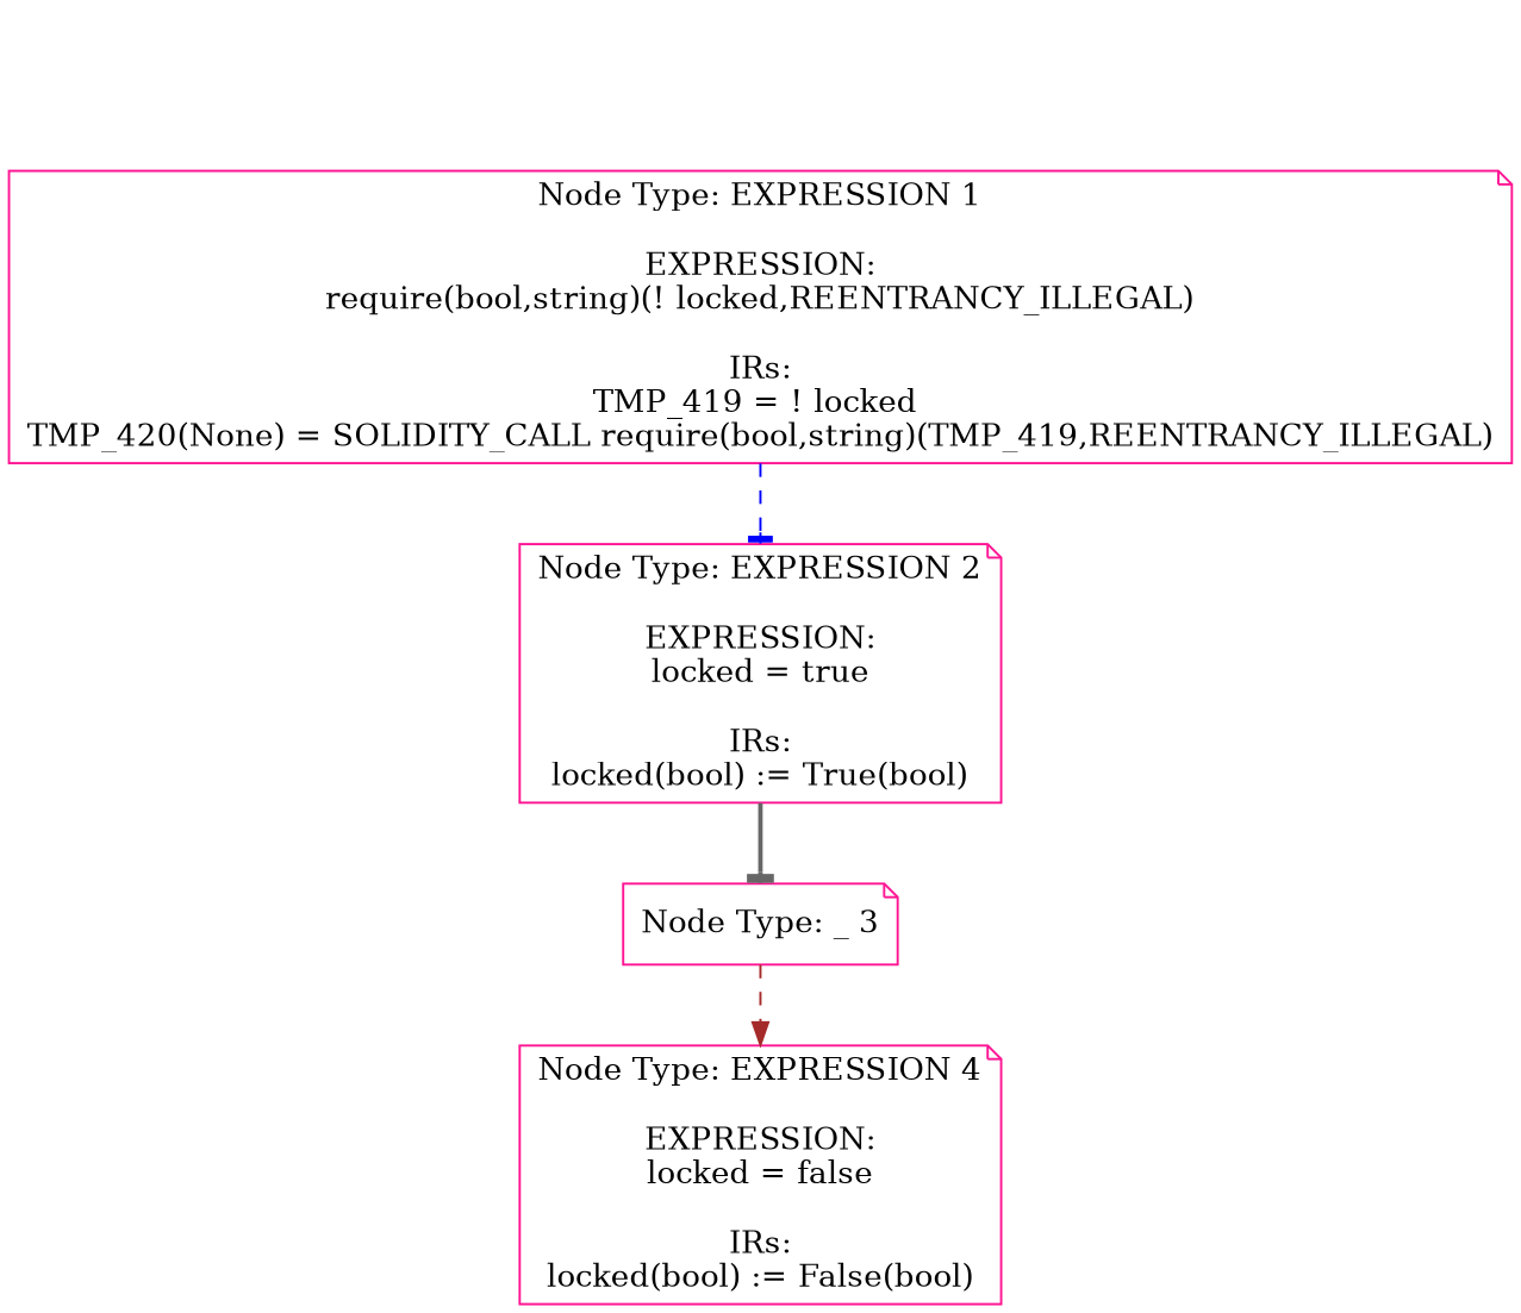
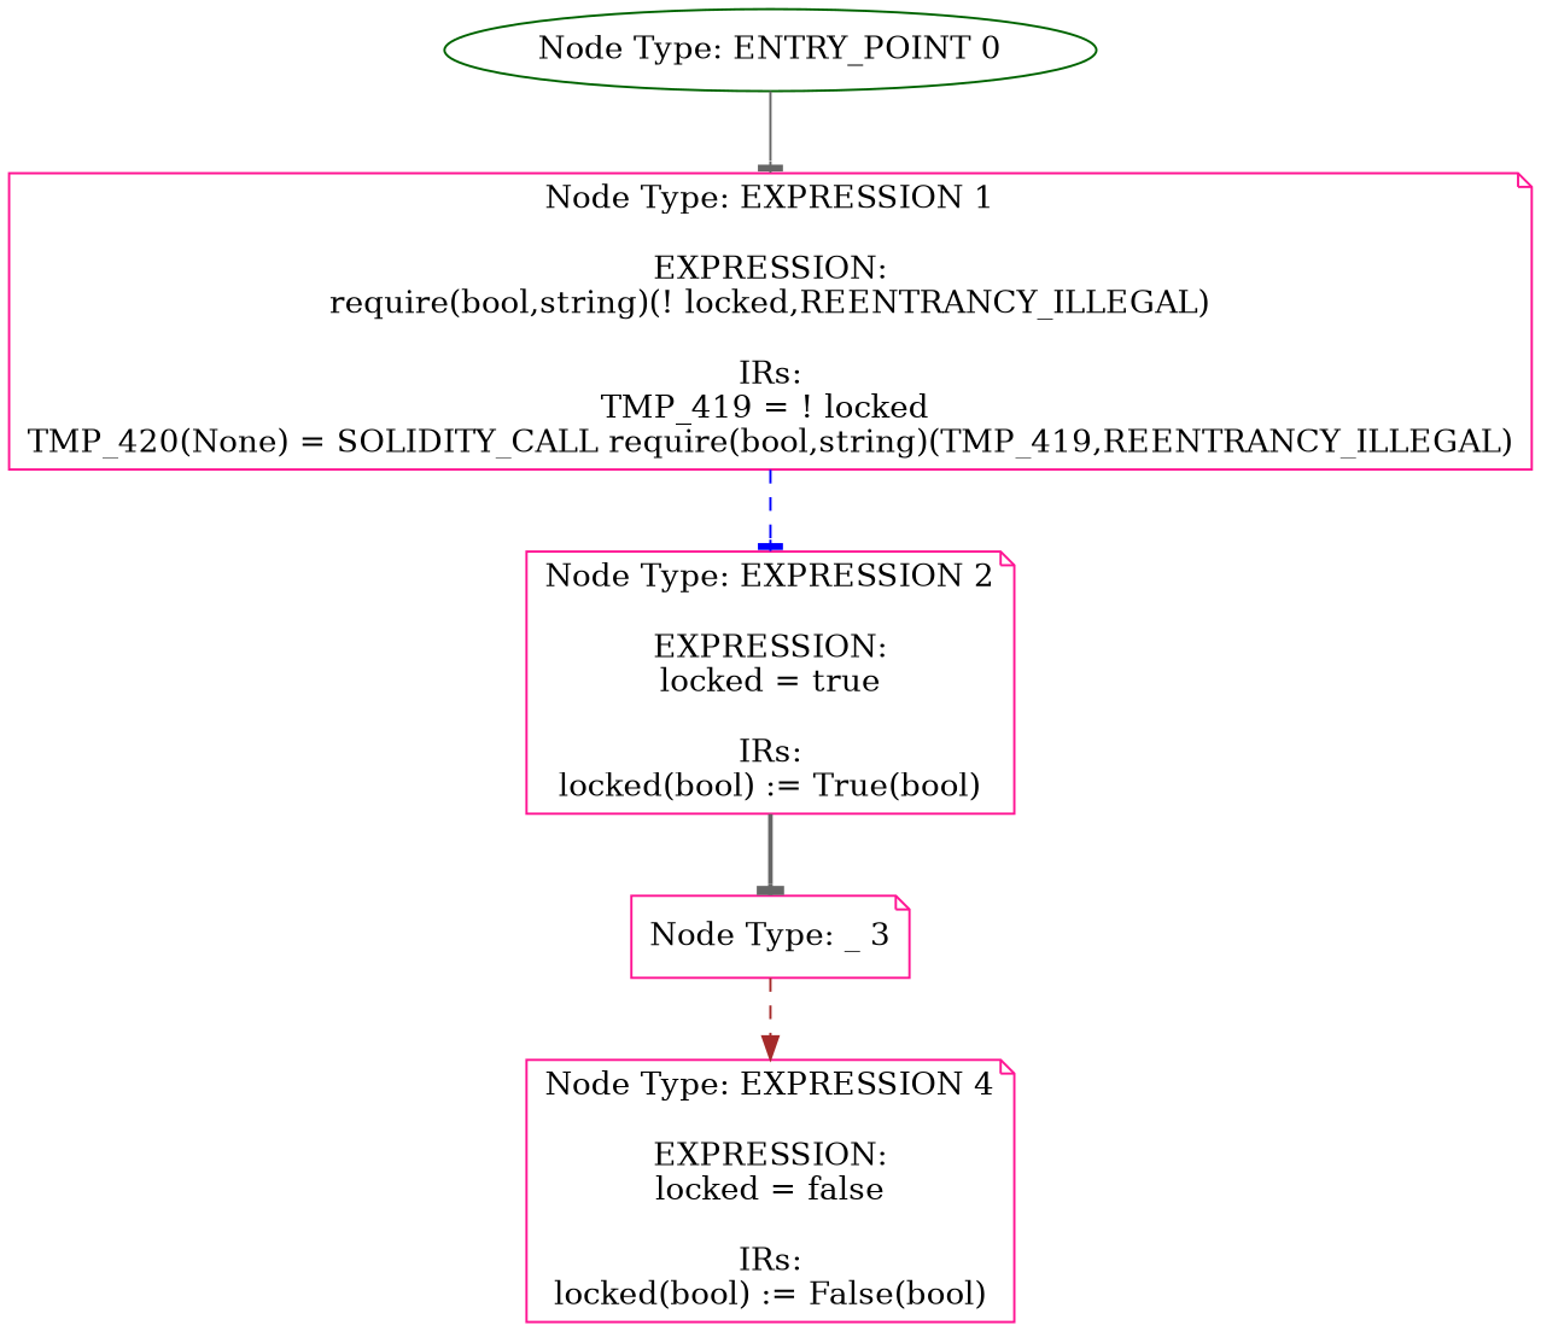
  digraph {
    node [color=deeppink shape=note]
    edge [color=gray40 style=dashed arrowhead=tee]
+   n1 [label="Node Type: ENTRY_POINT 0\n" color=darkgreen shape=ellipse]
    n2 [label="Node Type: EXPRESSION 1\n\nEXPRESSION:\nrequire(bool,string)(! locked,REENTRANCY_ILLEGAL)\n\nIRs:\nTMP_419 = ! locked \nTMP_420(None) = SOLIDITY_CALL require(bool,string)(TMP_419,REENTRANCY_ILLEGAL)"]
    n3 [label="Node Type: EXPRESSION 2\n\nEXPRESSION:\nlocked = true\n\nIRs:\nlocked(bool) := True(bool)"]
    n4 [label="Node Type: _ 3\n"]
    n5 [label="Node Type: EXPRESSION 4\n\nEXPRESSION:\nlocked = false\n\nIRs:\nlocked(bool) := False(bool)"]
+   n1 -> n2 [style=solid]
    n2 -> n3 [color=blue]
    n3 -> n4 [style=bold]
    n4 -> n5 [color=brown arrowhead=normal]
  }
